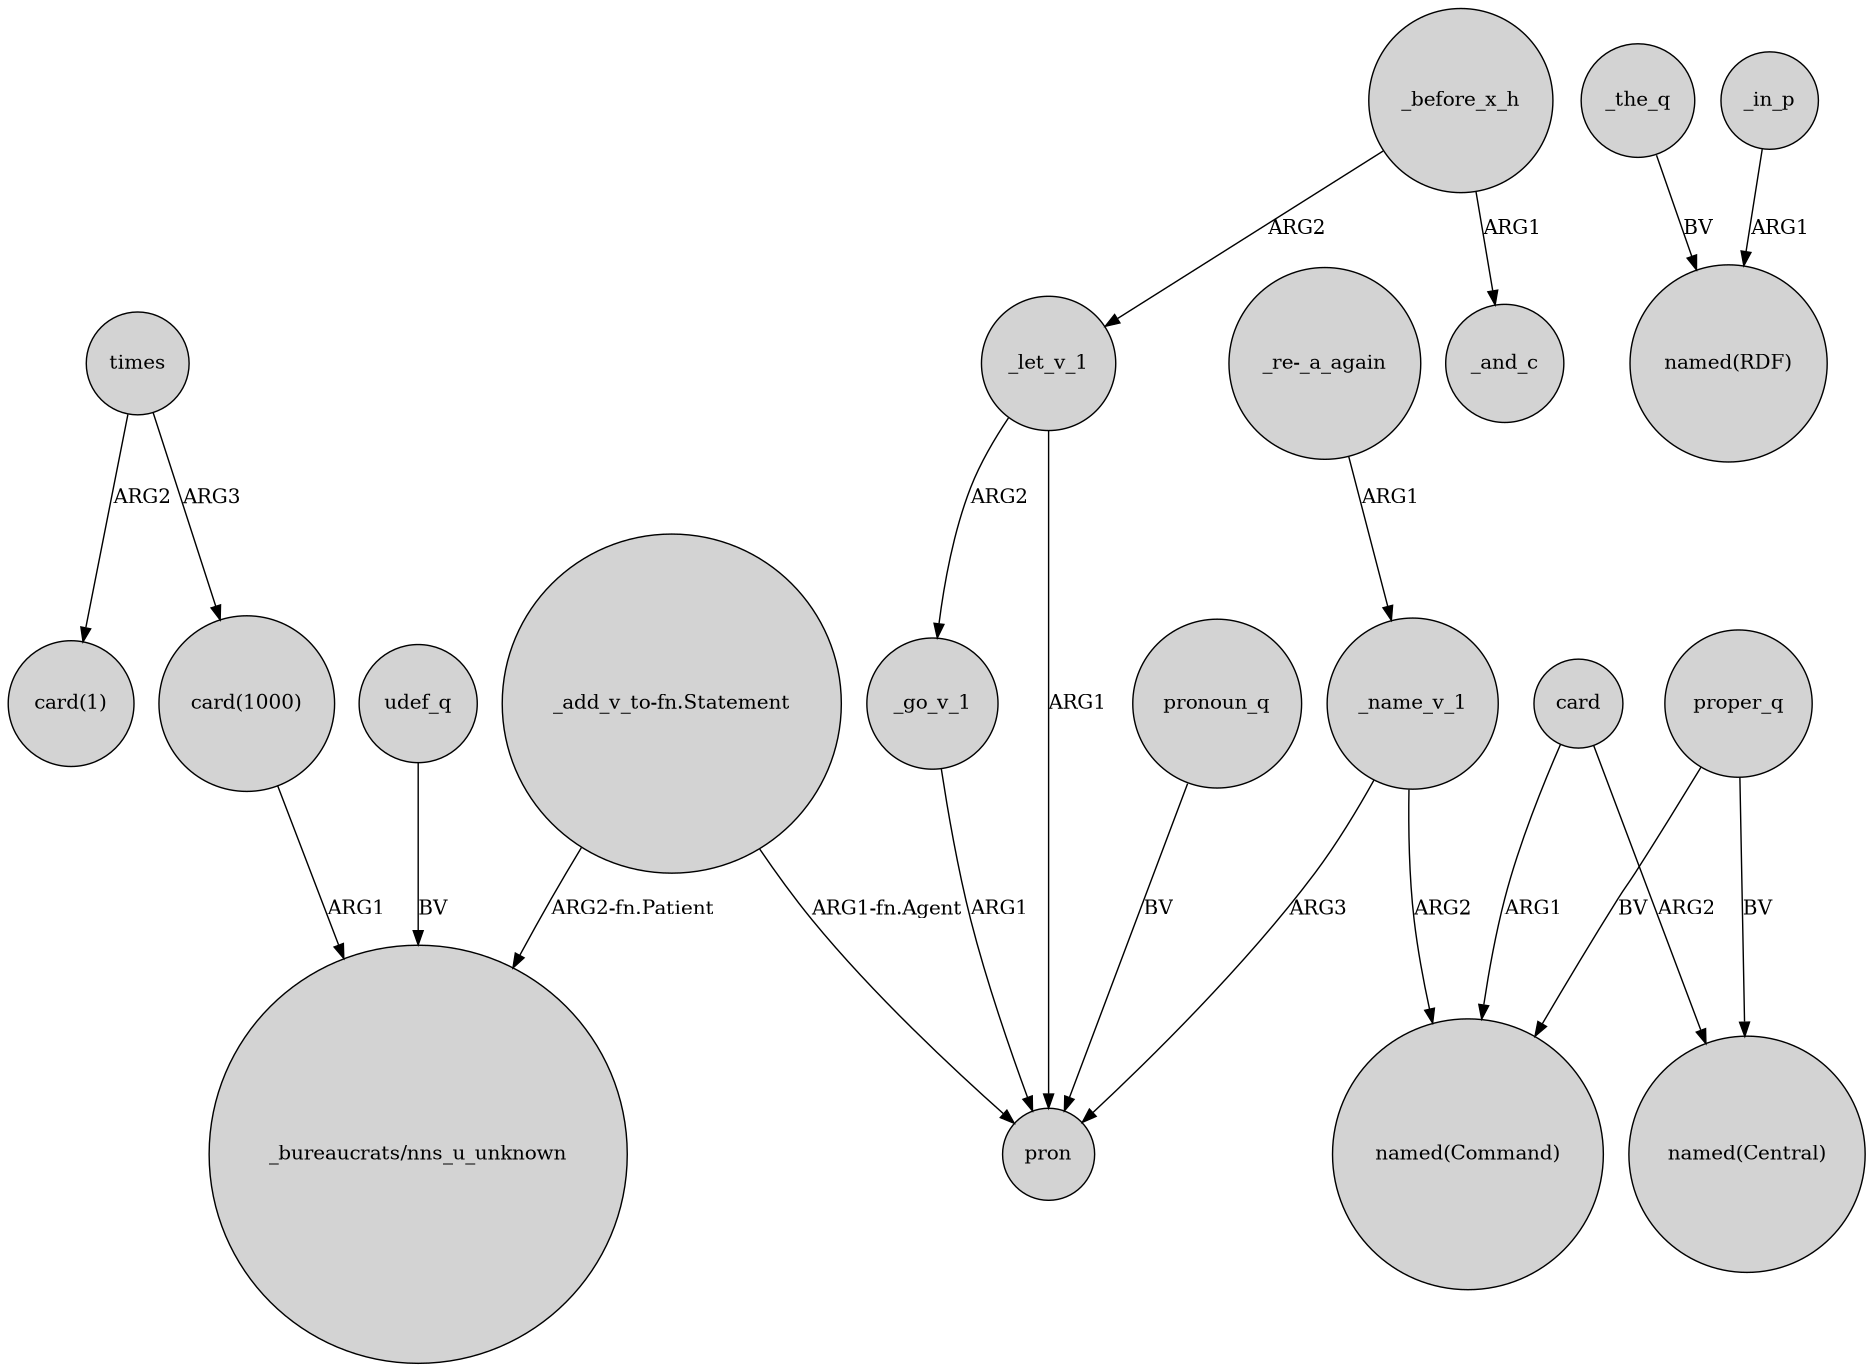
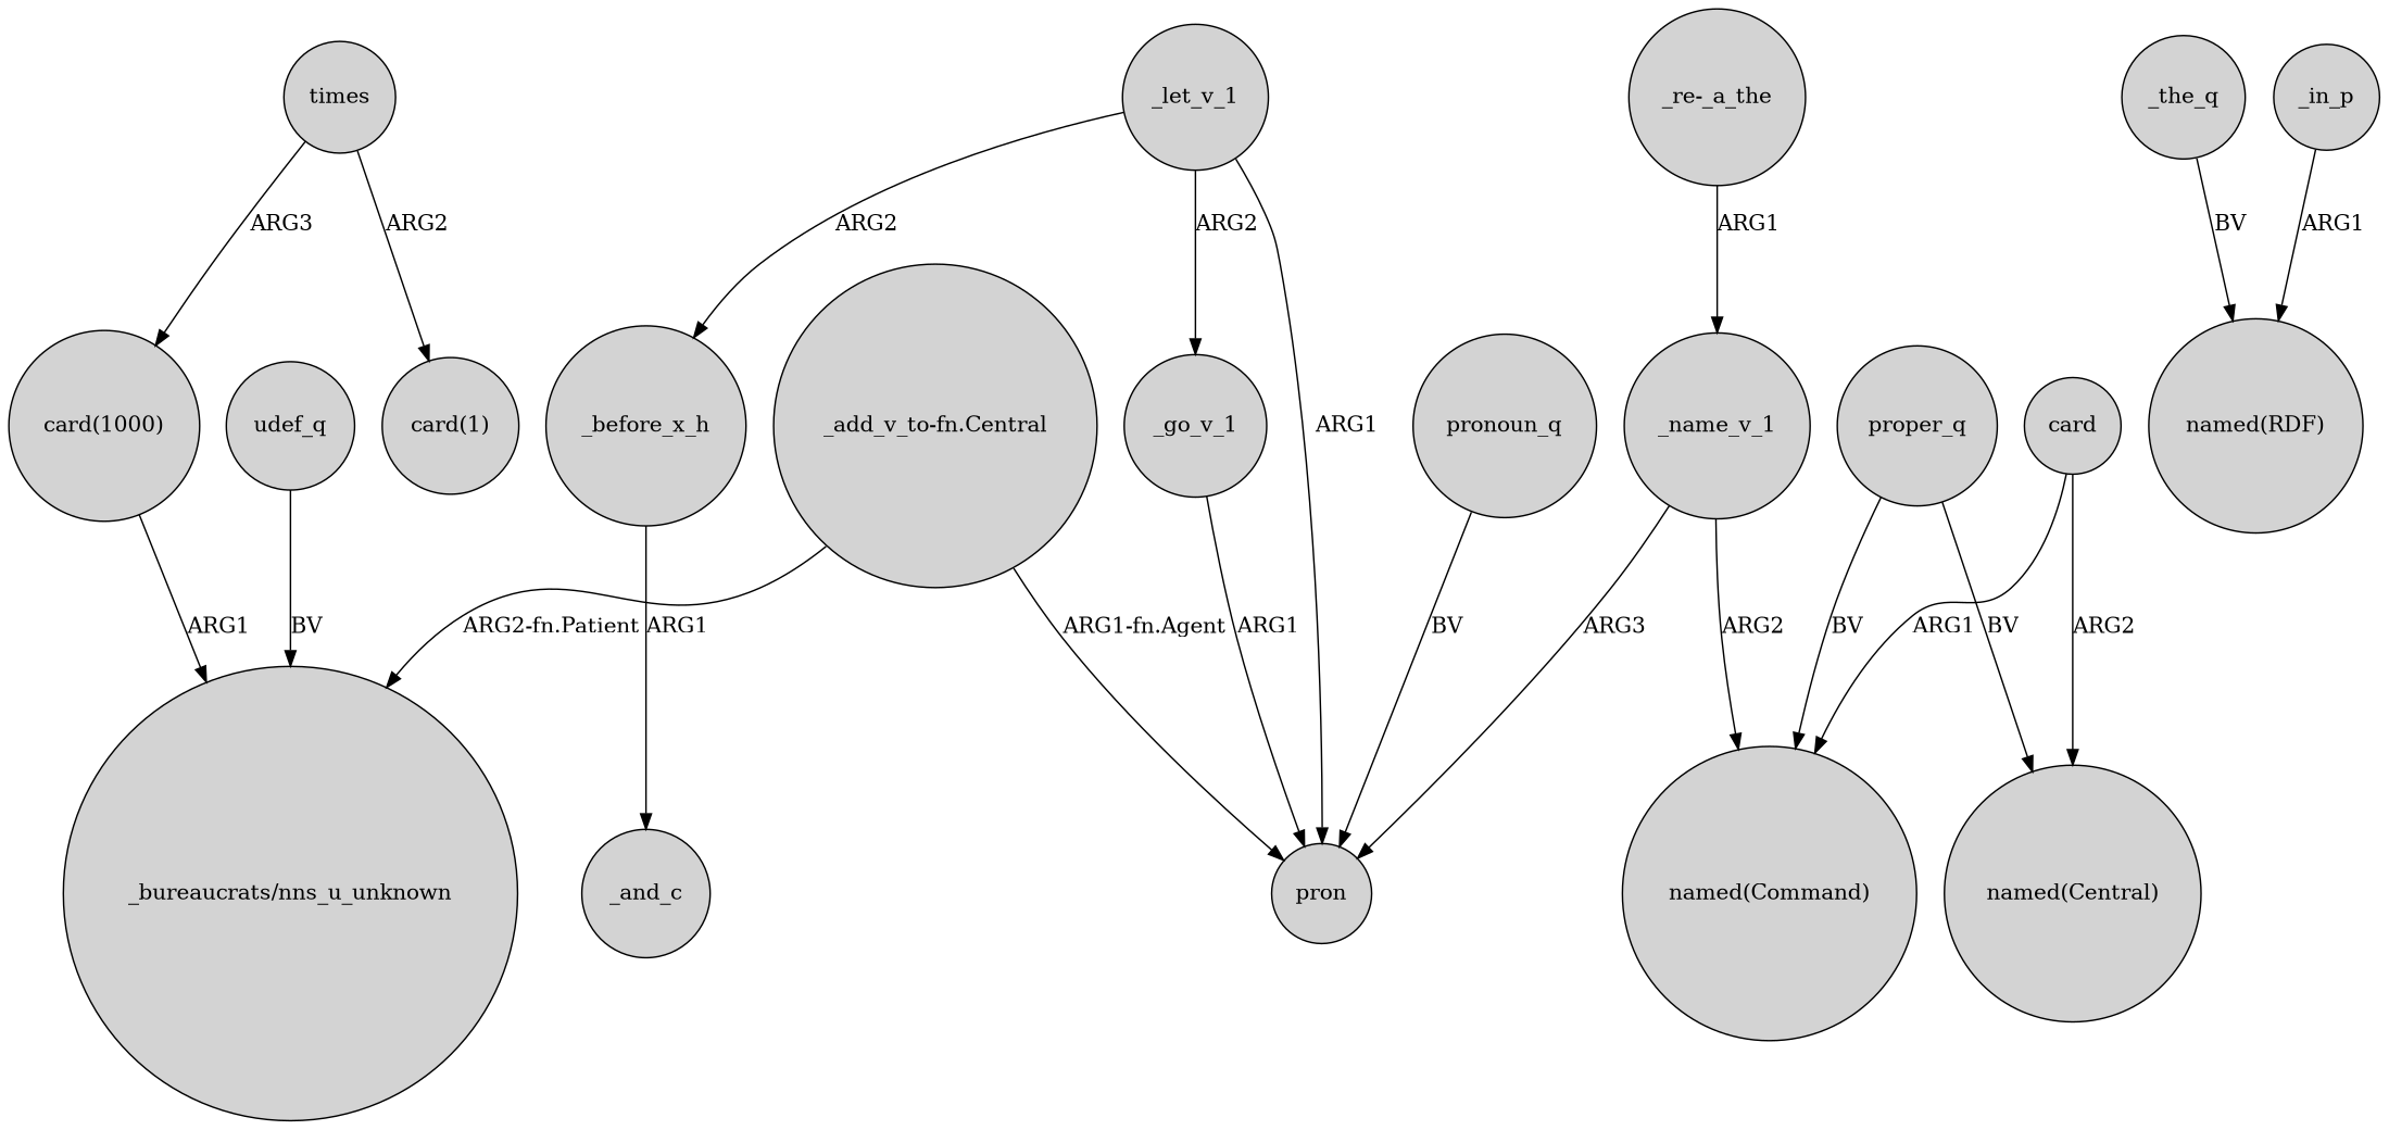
  digraph {
    node [shape=circle style=filled]
-   "_add_v_to-fn.Statement"
+   "_add_v_to-fn.Statement" [label="_add_v_to-fn.Central"]
    "_bureaucrats/nns_u_unknown"
    pron
    _before_x_h
    _and_c
    _let_v_1
    _go_v_1
    _name_v_1
    "named(Command)"
    "card(1000)"
    _the_q
    "named(RDF)"
    n13 [label=card]
    "named(Central)"
    _in_p
    proper_q
    pronoun_q
    times
    "card(1)"
    udef_q
-   "_re-_a_again"
+   "_re-_a_again" [label="_re-_a_the"]
    "_add_v_to-fn.Statement" -> "_bureaucrats/nns_u_unknown" [label="ARG2-fn.Patient"]
    "_add_v_to-fn.Statement" -> pron [label="ARG1-fn.Agent"]
    _before_x_h -> _and_c [label=ARG1]
-   _before_x_h -> _let_v_1 [label=ARG2]
+   _let_v_1 -> _before_x_h [label=ARG2]
    _let_v_1 -> pron [label=ARG1]
    _let_v_1 -> _go_v_1 [label=ARG2]
    _go_v_1 -> pron [label=ARG1]
    _name_v_1 -> pron [label=ARG3]
    _name_v_1 -> "named(Command)" [label=ARG2]
    "card(1000)" -> "_bureaucrats/nns_u_unknown" [label=ARG1]
    _the_q -> "named(RDF)" [label=BV]
    n13 -> "named(Command)" [label=ARG1]
    n13 -> "named(Central)" [label=ARG2]
    _in_p -> "named(RDF)" [label=ARG1]
    proper_q -> "named(Command)" [label=BV]
    proper_q -> "named(Central)" [label=BV]
    pronoun_q -> pron [label=BV]
    times -> "card(1000)" [label=ARG3]
    times -> "card(1)" [label=ARG2]
    udef_q -> "_bureaucrats/nns_u_unknown" [label=BV]
    "_re-_a_again" -> _name_v_1 [label=ARG1]
  }
